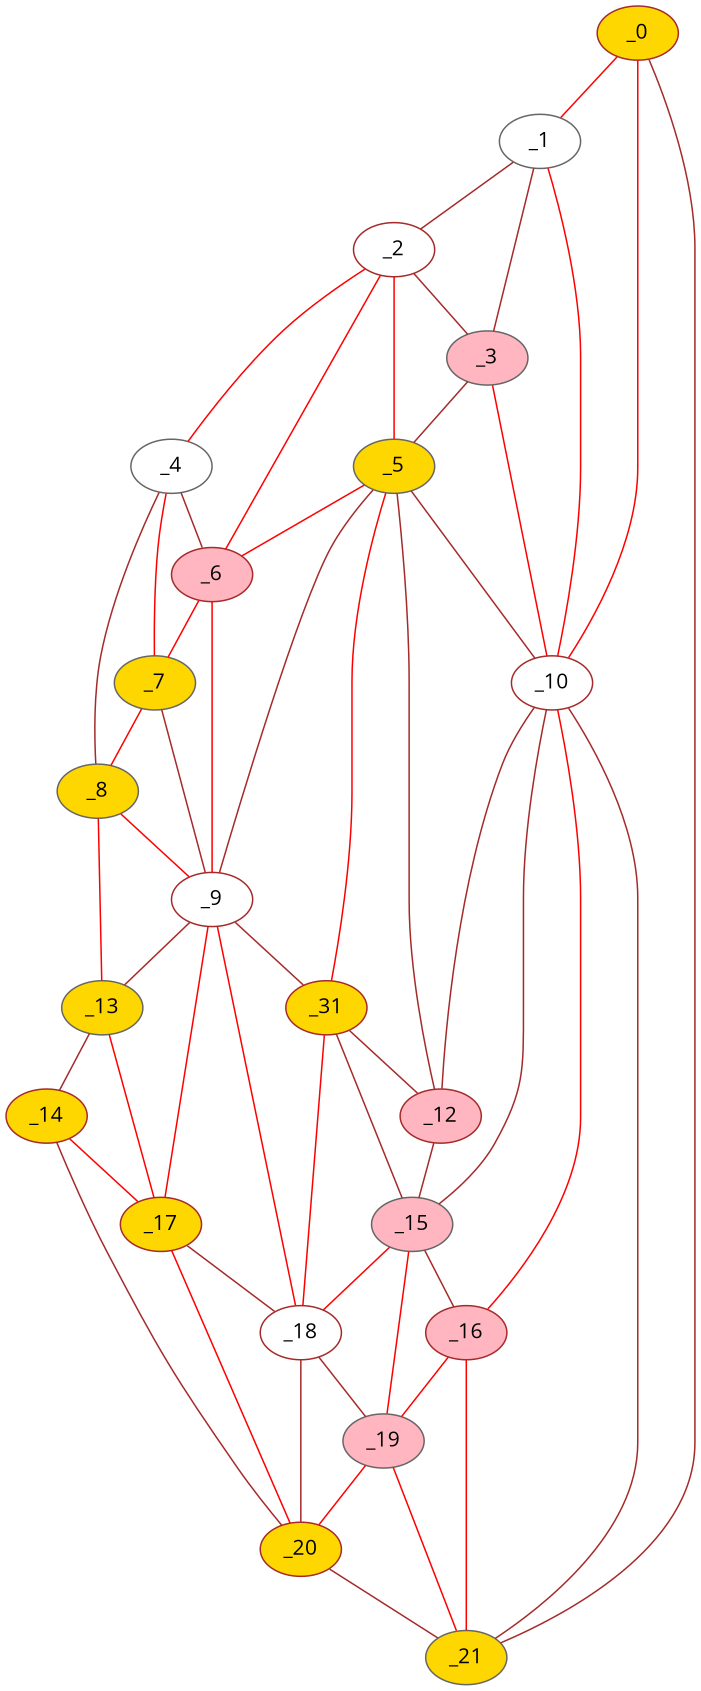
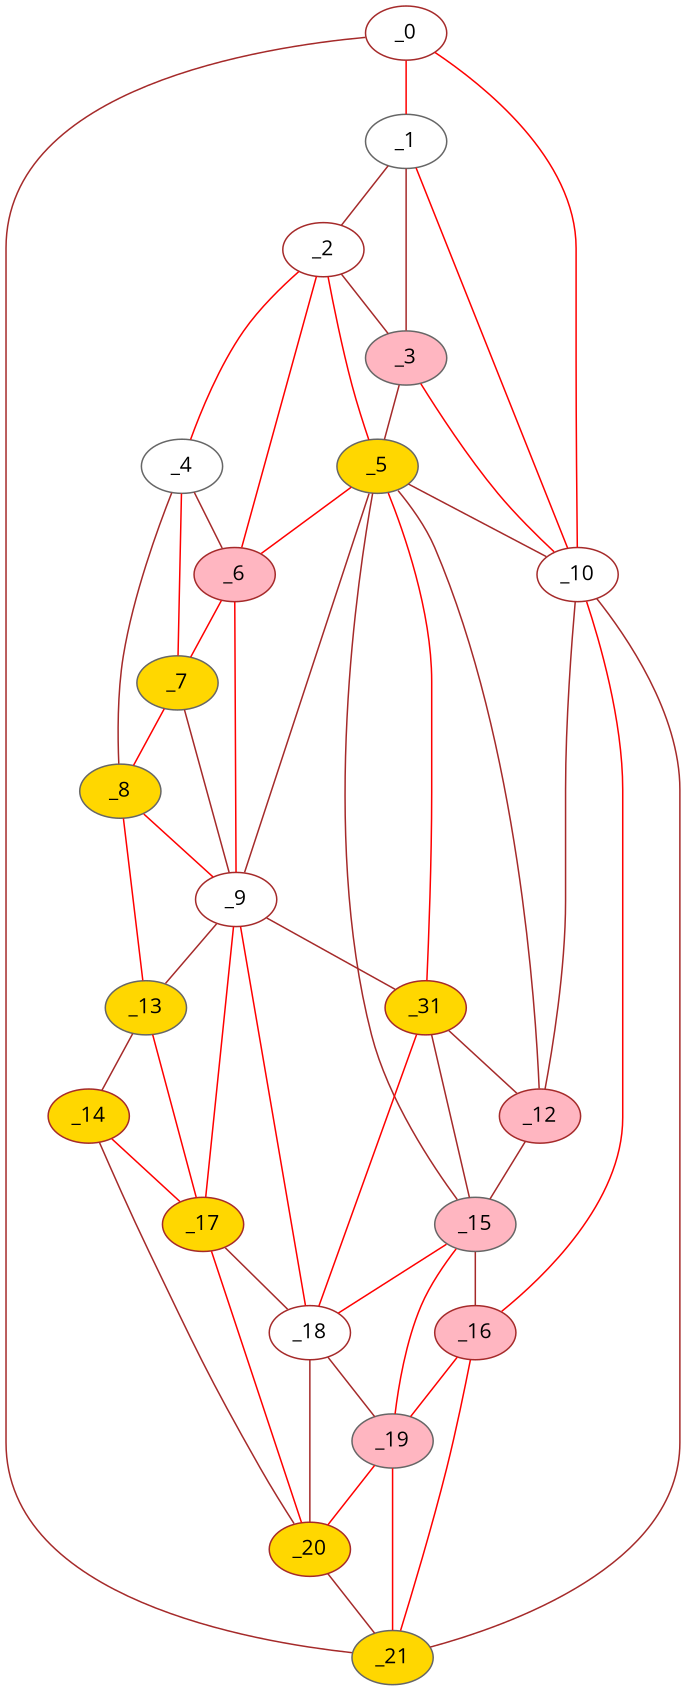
  graph {
    fontname="Open Sans"
    node [color=brown fillcolor=gold fontname="Open Sans" style=filled x=37 y=52]
    edge [color=red fontname="Open Sans" valence=2]
-   _0 [x=21 y=13]
+   _0 [fillcolor=white x=21 y=13]
    _1 [color=gray40 fillcolor=white x=21 y=44]
    _10 [fillcolor=white x=73 y=40]
    _21 [color=gray40 x=110 y=15]
    _2 [fillcolor=white x=23 y=77]
    _3 [color=gray40 fillcolor=lightpink x=27 y=56]
    _12 [fillcolor=lightpink x=76]
    _15 [color=gray40 fillcolor=lightpink x=102]
    _16 [fillcolor=lightpink x=103 y=33]
    _4 [color=gray40 fillcolor=white x=27 y=86]
    _5 [color=gray40 y=70]
    _6 [fillcolor=lightpink y=80]
    _18 [fillcolor=white x=105 y=88]
    _19 [color=gray40 fillcolor=lightpink x=106 y=43]
    _7 [color=gray40 y=85]
    _8 [color=gray40 x=40 y=115]
    _9 [fillcolor=white x=68 y=74]
    n18 [label=_31 x=73 y=66]
    _13 [color=gray40 x=77 y=117]
    _17 [x=104 y=101]
    _14 [x=97 y=113]
    _20 [x=107 y=105]
    _0 -- _1 [valence=1]
    _0 -- _10 [valence=1]
    _0 -- _21 [color=brown valence=1]
    _1 -- _10 [valence=1]
    _1 -- _2 [color=brown valence=1]
    _1 -- _3 [color=brown]
    _10 -- _21 [color=brown]
    _10 -- _12 [color=brown]
-   _10 -- _15 [color=brown]
+   _5 -- _15 [color=brown]
    _10 -- _16 [valence=1]
    _2 -- _3 [color=brown]
    _2 -- _4 [valence=1]
    _2 -- _5 [valence=1]
    _2 -- _6
    _3 -- _10
    _3 -- _5 [color=brown]
    _12 -- _15 [color=brown valence=1]
    _15 -- _16 [color=brown]
    _15 -- _18
    _15 -- _19
    _16 -- _21 [valence=1]
    _16 -- _19
    _4 -- _6 [color=brown]
    _4 -- _7
    _4 -- _8 [color=brown valence=1]
    _5 -- _10 [color=brown valence=1]
    _5 -- _12 [color=brown]
    _5 -- _6
    _5 -- _9 [color=brown valence=1]
    _5 -- n18
    _6 -- _7 [valence=1]
    _6 -- _9
    _18 -- _19 [color=brown]
    _18 -- _20 [color=brown]
    _19 -- _21
    _19 -- _20 [valence=1]
    _7 -- _8 [valence=1]
    _7 -- _9 [color=brown]
    _8 -- _9
    _8 -- _13 [valence=1]
    _9 -- _18
    _9 -- n18 [color=brown]
    _9 -- _13 [color=brown valence=1]
    _9 -- _17
    n18 -- _12 [color=brown valence=1]
    n18 -- _15 [color=brown valence=1]
    n18 -- _18 [valence=1]
    _13 -- _17
    _13 -- _14 [color=brown valence=1]
    _17 -- _18 [color=brown valence=1]
    _17 -- _20
    _14 -- _17
    _14 -- _20 [color=brown valence=1]
    _20 -- _21 [color=brown valence=1]
  }
